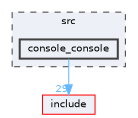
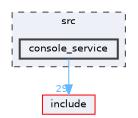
  digraph {
    compound=true
    node [fillcolor="#edf0f7" fontname=Helvetica fontsize=10 shape=box]
-   n1 [color=grey25 height=0.2 label=console_console style="filled,bold" width=0.4]
+   n1 [color=grey25 height=0.2 label=console_service style="filled,bold" width=0.4]
    n2 [color=red height=0.2 label=include style=filled width=0.4]
    subgraph cluster_1 {
      bgcolor="#edf0f7"
      fontname=Helvetica
      fontsize=10
      label=src
      pencolor=grey25
      style="filled,dashed"
      n1
    }
    n1 -> n2 [color=steelblue1 fontcolor=steelblue1 fontname=Helvetica fontsize=10 headlabel=29 labeldistance=1.5 labelfontname=Helvetica labelfontsize=10]
  }
